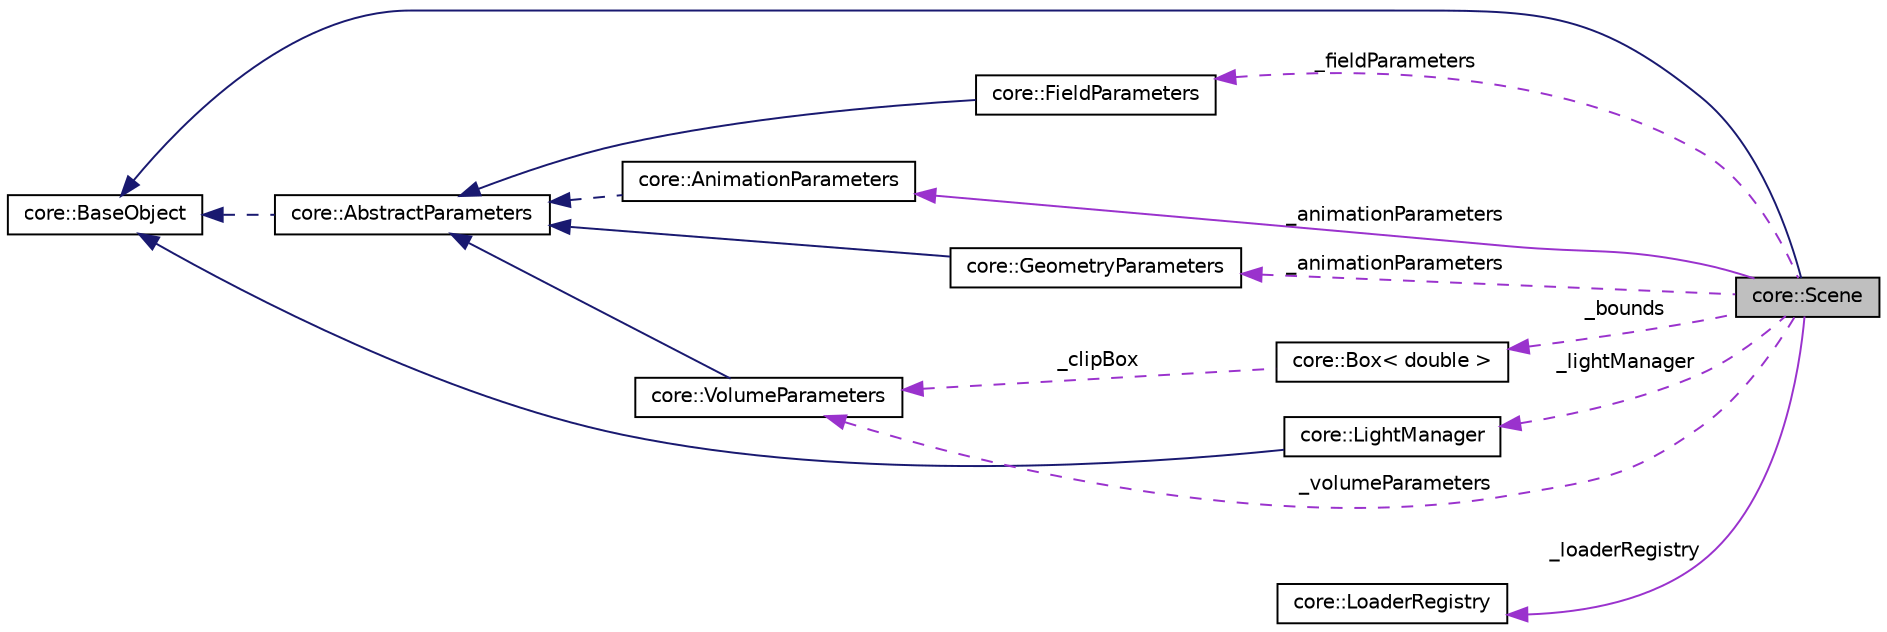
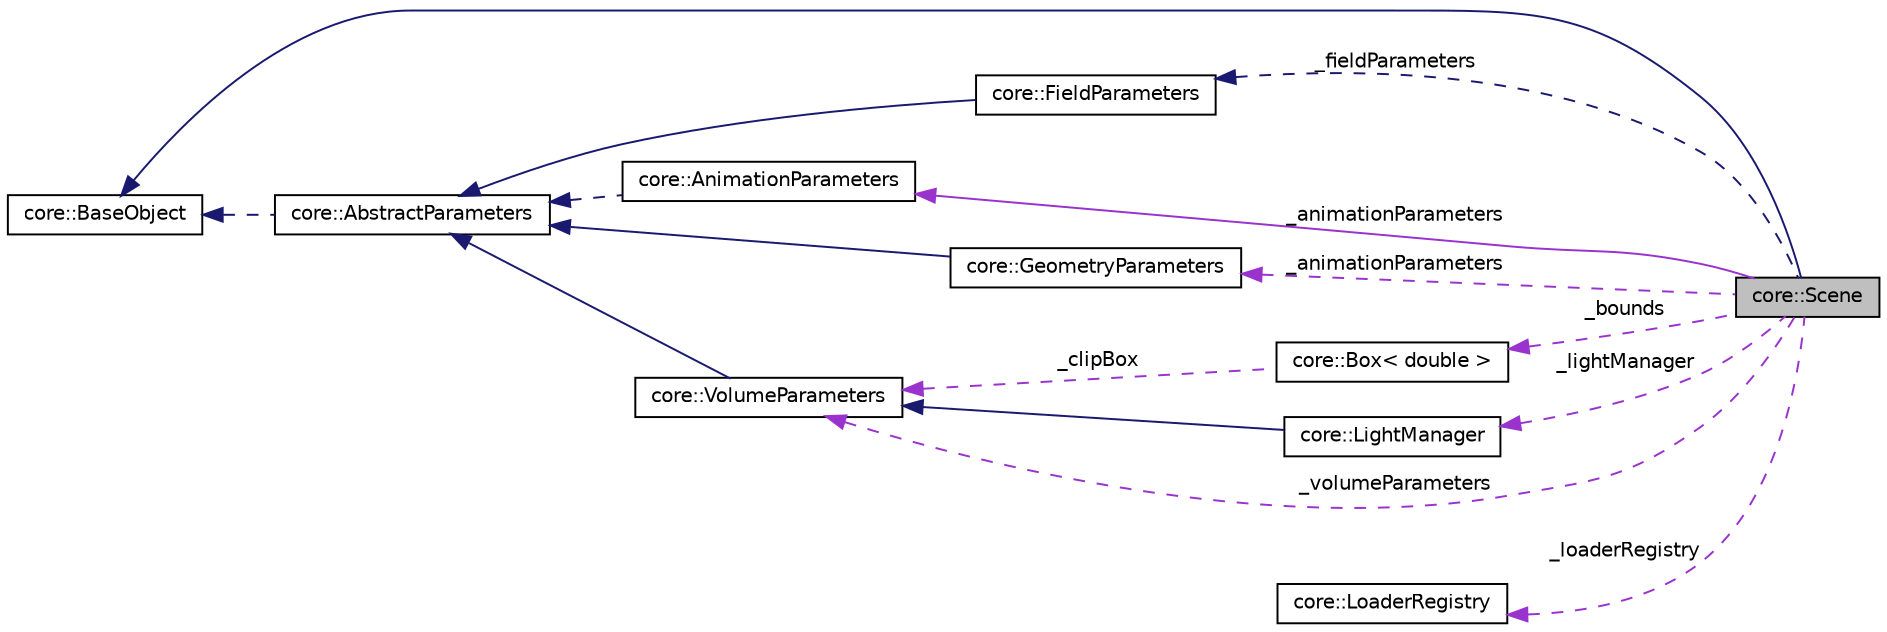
  digraph {
    rankdir=LR
    node [color=black fillcolor=white fontname=Helvetica fontsize=10 shape=record style=filled]
    edge [color=darkorchid3 dir=back fontname=Helvetica fontsize=10 labelfontname=Helvetica labelfontsize=10 style=dashed]
    n1 [fillcolor=grey75 fontcolor=black height=0.2 label="core::Scene" width=0.4]
    n2 [height=0.2 label="core::BaseObject" width=0.4]
    n3 [height=0.2 label="core::AbstractParameters" width=0.4]
    n4 [height=0.2 label="core::LightManager" width=0.4]
    n5 [height=0.2 label="core::GeometryParameters" width=0.4]
    n6 [height=0.2 label="core::VolumeParameters" width=0.4]
    n7 [height=0.2 label="core::FieldParameters" width=0.4]
    n8 [height=0.2 label="core::AnimationParameters" width=0.4]
    n9 [height=0.2 label="core::LoaderRegistry" width=0.4]
    n10 [height=0.2 label="core::Box\< double \>" width=0.4]
    n2 -> n1 [color=midnightblue style=solid]
    n2 -> n3 [color=midnightblue]
-   n2 -> n4 [color=midnightblue style=solid]
+   n6 -> n4 [color=midnightblue style=solid]
    n3 -> n5 [color=midnightblue style=solid]
    n3 -> n6 [color=midnightblue style=solid]
    n3 -> n7 [color=midnightblue style=solid]
    n3 -> n8 [color=midnightblue]
    n4 -> n1 [label=" _lightManager"]
    n5 -> n1 [label=" _animationParameters"]
    n6 -> n1 [label=" _volumeParameters"]
    n6 -> n10 [label=" _clipBox"]
-   n7 -> n1 [label=" _fieldParameters"]
+   n7 -> n1 [color=midnightblue label=" _fieldParameters"]
    n8 -> n1 [label=" _animationParameters" style=solid]
-   n9 -> n1 [label=" _loaderRegistry" style=solid]
+   n9 -> n1 [label=" _loaderRegistry"]
    n10 -> n1 [label=" _bounds"]
  }
